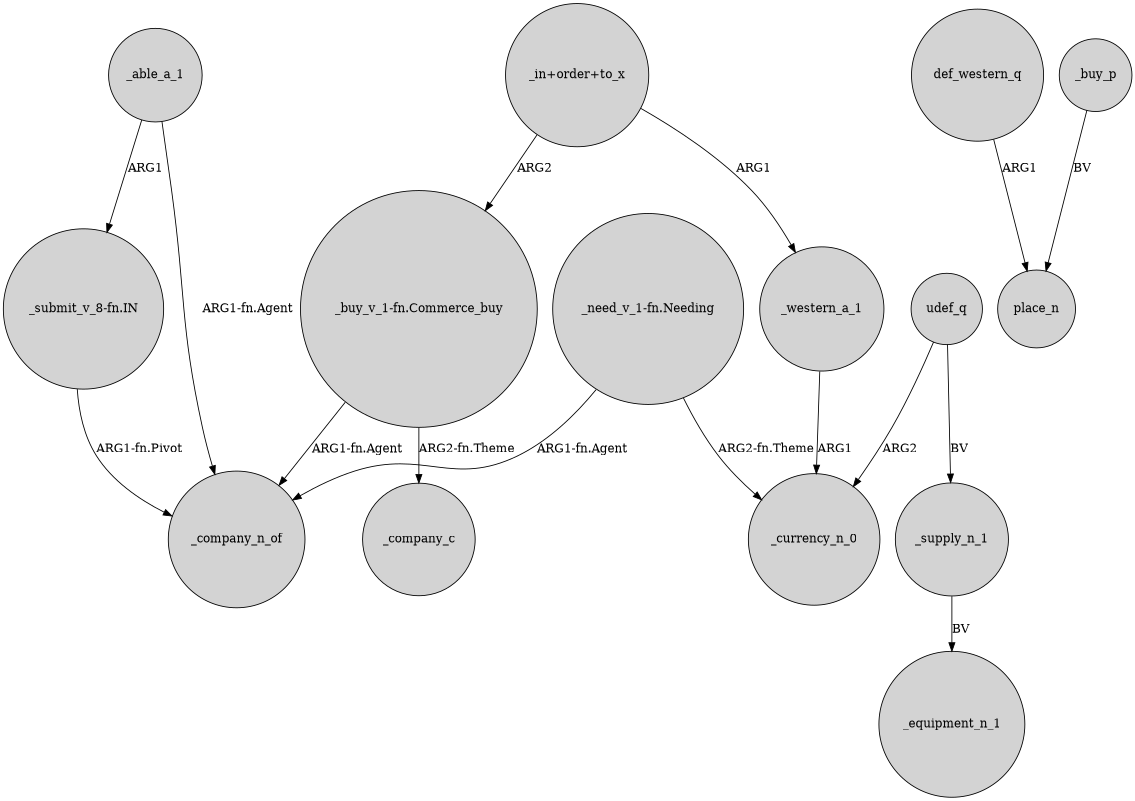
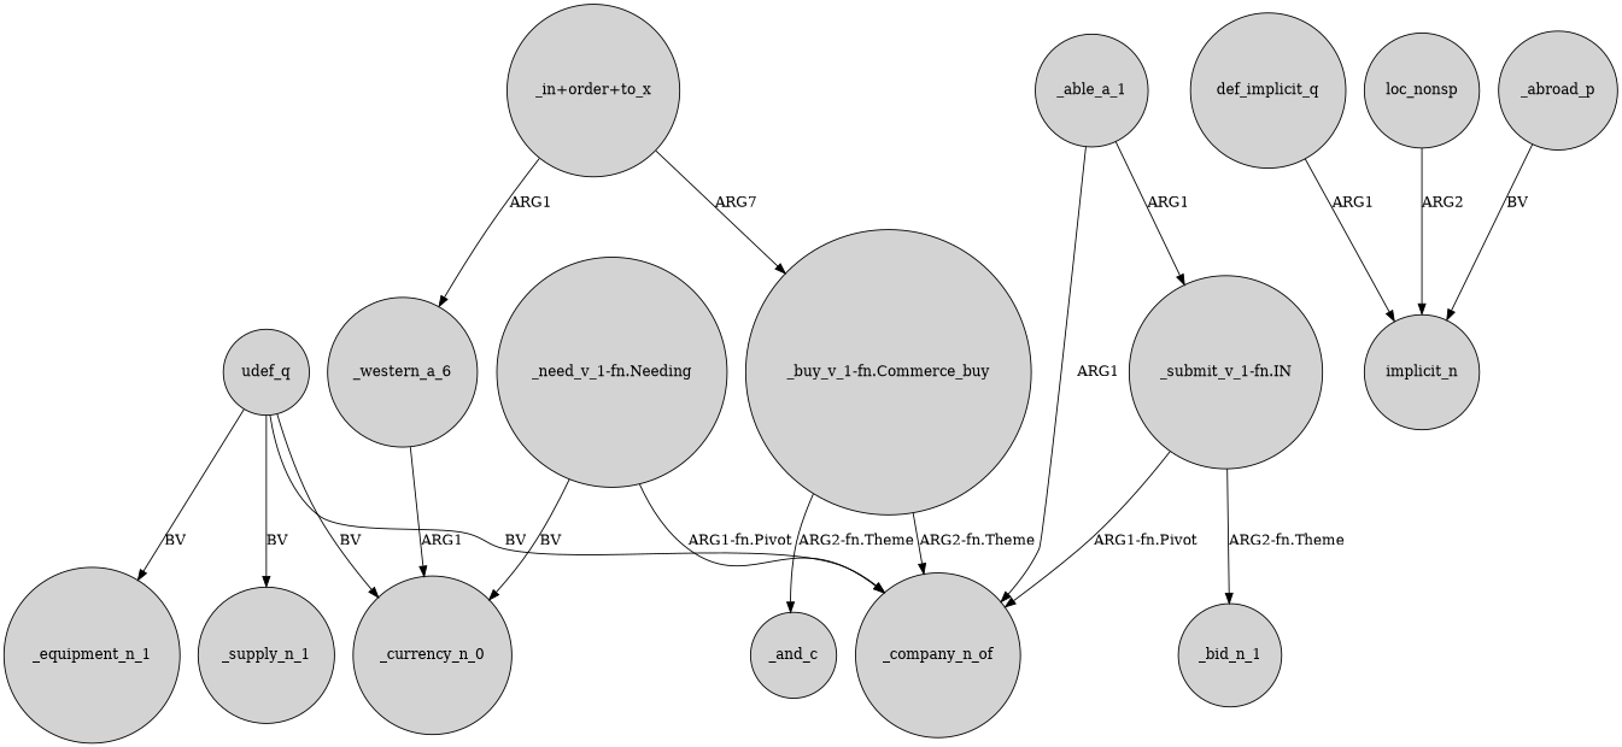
  digraph {
    node [shape=circle style=filled]
    "_buy_v_1-fn.Commerce_buy"
-   _and_c [label=_company_c]
+   _and_c
    _company_n_of
    n4 [label=_currency_n_0]
-   _western_a_1
+   _western_a_1 [label=_western_a_6]
    udef_q
    _equipment_n_1
    _supply_n_1
    _able_a_1
-   "_submit_v_1-fn.IN" [label="_submit_v_8-fn.IN"]
+   "_submit_v_1-fn.IN"
+   _bid_n_1
    "_in+order+to_x"
    "_need_v_1-fn.Needing"
-   def_implicit_q [label=def_western_q]
-   place_n
-   _abroad_p [label=_buy_p]
+   def_implicit_q
+   place_n [label=implicit_n]
+   loc_nonsp
+   _abroad_p
    "_buy_v_1-fn.Commerce_buy" -> _and_c [label="ARG2-fn.Theme"]
-   "_buy_v_1-fn.Commerce_buy" -> _company_n_of [label="ARG1-fn.Agent"]
+   "_buy_v_1-fn.Commerce_buy" -> _company_n_of [label="ARG2-fn.Theme"]
    _western_a_1 -> n4 [label=ARG1]
-   udef_q -> n4 [label=ARG2]
-   _supply_n_1 -> _equipment_n_1 [label=BV]
+   udef_q -> _company_n_of [label=BV]
+   udef_q -> n4 [label=BV]
+   udef_q -> _equipment_n_1 [label=BV]
    udef_q -> _supply_n_1 [label=BV]
-   _able_a_1 -> _company_n_of [label="ARG1-fn.Agent"]
+   _able_a_1 -> _company_n_of [label=ARG1]
    _able_a_1 -> "_submit_v_1-fn.IN" [label=ARG1]
    "_submit_v_1-fn.IN" -> _company_n_of [label="ARG1-fn.Pivot"]
-   "_in+order+to_x" -> "_buy_v_1-fn.Commerce_buy" [label=ARG2]
+   "_submit_v_1-fn.IN" -> _bid_n_1 [label="ARG2-fn.Theme"]
+   "_in+order+to_x" -> "_buy_v_1-fn.Commerce_buy" [label=ARG7]
    "_in+order+to_x" -> _western_a_1 [label=ARG1]
-   "_need_v_1-fn.Needing" -> _company_n_of [label="ARG1-fn.Agent"]
-   "_need_v_1-fn.Needing" -> n4 [label="ARG2-fn.Theme"]
+   "_need_v_1-fn.Needing" -> _company_n_of [label="ARG1-fn.Pivot"]
+   "_need_v_1-fn.Needing" -> n4 [label=BV]
    def_implicit_q -> place_n [label=ARG1]
+   loc_nonsp -> place_n [label=ARG2]
    _abroad_p -> place_n [label=BV]
  }
